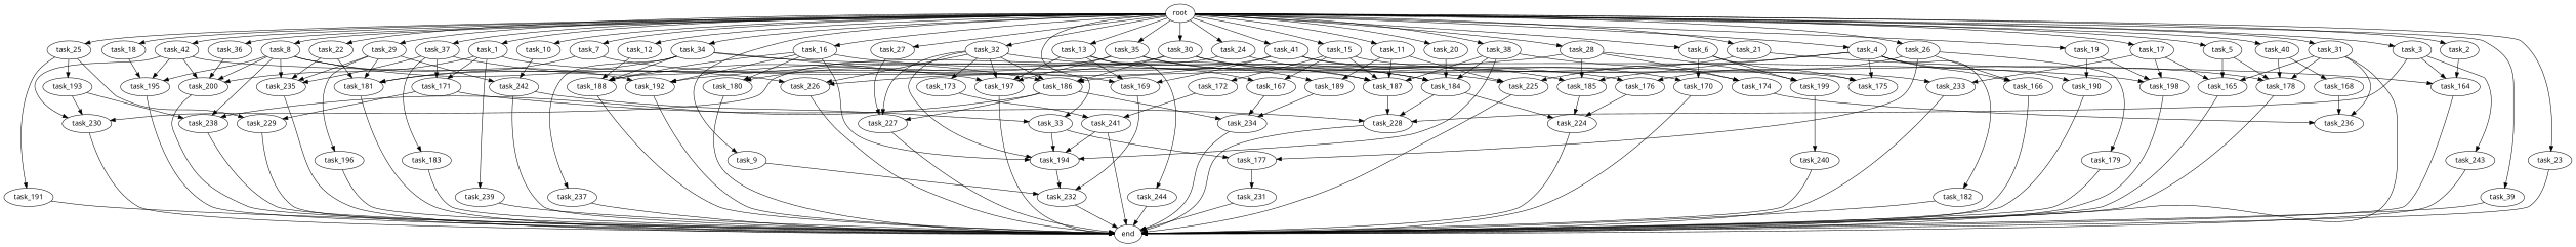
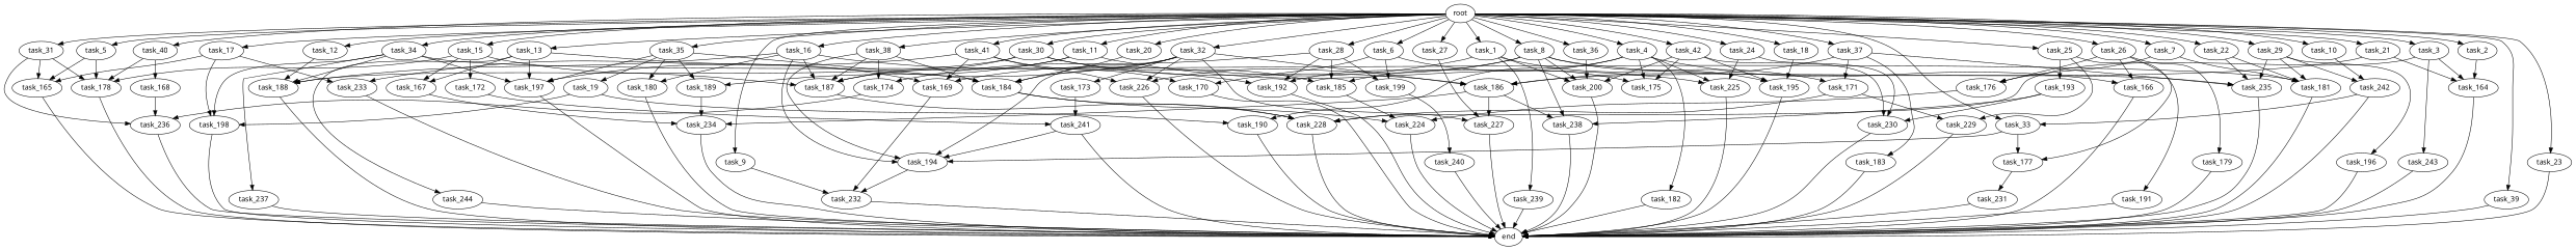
  digraph {
    fontname="Noto Sans"
    node [fontname="Noto Sans"]
    edge [fontname="Noto Sans"]
    task_8
    task_200
    task_192
    task_238
    task_195
    task_226
    task_235
    end
    task_239
    task_173
    task_241
    task_194
    task_17
    task_233
    task_198
    task_165
    task_183
    task_242
    task_33
    task_35
    task_184
    task_189
    task_180
    task_197
    task_224
    task_228
    task_234
    task_26
    task_166
    task_177
    task_176
    task_179
    task_231
    task_15
    task_167
    task_187
    task_178
    task_172
    task_227
    task_232
    task_186
    task_7
    task_181
    task_225
    task_13
    task_169
    task_244
    task_30
    task_188
    task_185
    task_5
    task_6
    task_170
    task_175
    task_199
    task_240
    task_22
    task_3
    task_164
    task_243
    task_236
    task_230
    task_42
    task_193
    task_16
    task_191
    task_27
    root
    task_12
    task_21
    task_18
    task_31
    task_9
    task_32
    task_28
    task_29
    task_34
    task_10
    task_2
    task_41
    task_38
    task_39
    task_24
    task_19
    task_36
    task_25
    task_4
    task_40
    task_23
    task_37
    task_1
    task_20
    task_11
    task_174
    task_196
    task_237
    task_190
    task_229
    task_182
    task_168
    task_171
    task_8 -> task_200
    task_8 -> task_192
    task_8 -> task_238
    task_8 -> task_195
    task_8 -> task_226
    task_8 -> task_235
    task_200 -> end
    task_192 -> end
    task_238 -> end
    task_195 -> end
    task_226 -> end
    task_235 -> end
    task_239 -> end
    task_173 -> task_241
    task_241 -> end
    task_241 -> task_194
    task_194 -> task_232
    task_17 -> task_233
    task_17 -> task_198
    task_17 -> task_165
    task_233 -> end
    task_198 -> end
    task_165 -> end
    task_183 -> end
    task_242 -> end
    task_242 -> task_33
    task_33 -> task_194
    task_33 -> task_177
    task_35 -> task_184
    task_35 -> task_189
    task_35 -> task_180
    task_35 -> task_197
    task_184 -> task_224
    task_184 -> task_228
    task_189 -> task_234
    task_180 -> end
    task_197 -> end
    task_224 -> end
    task_228 -> end
    task_234 -> end
    task_26 -> task_166
    task_26 -> task_177
    task_26 -> task_176
    task_26 -> task_179
    task_166 -> end
    task_177 -> task_231
    task_176 -> task_224
    task_179 -> end
    task_231 -> end
    task_15 -> task_167
    task_15 -> task_187
    task_15 -> task_178
    task_15 -> task_172
    task_167 -> task_234
    task_187 -> task_228
    task_178 -> end
    task_172 -> task_241
    task_227 -> end
    task_232 -> end
    task_186 -> task_238
    task_186 -> task_234
    task_186 -> task_227
    task_7 -> task_176
    task_7 -> task_181
    task_181 -> end
    task_225 -> end
    task_13 -> task_197
    task_13 -> task_167
    task_13 -> task_169
    task_13 -> task_244
    task_169 -> task_232
    task_244 -> end
    task_30 -> task_187
    task_30 -> task_186
    task_30 -> task_188
    task_30 -> task_185
    task_188 -> end
    task_185 -> task_224
    task_5 -> task_165
    task_5 -> task_178
    task_6 -> task_170
    task_6 -> task_175
    task_6 -> task_199
    task_170 -> end
    task_199 -> task_240
    task_240 -> end
    task_22 -> task_235
    task_22 -> task_181
    task_3 -> task_228
    task_3 -> task_164
    task_3 -> task_243
    task_164 -> end
    task_243 -> end
-   task_31 -> end
+   task_236 -> end
    task_230 -> end
    task_42 -> task_200
    task_42 -> task_195
    task_42 -> task_175
    task_42 -> task_230
    task_193 -> task_238
    task_193 -> task_230
    task_16 -> task_192
    task_16 -> task_194
    task_16 -> task_180
    task_16 -> task_187
    task_16 -> task_188
    task_191 -> end
    task_27 -> task_227
    root -> task_8
    root -> task_17
    root -> task_33
    root -> task_35
    root -> task_26
    root -> task_15
    root -> task_7
    root -> task_13
    root -> task_30
    root -> task_5
    root -> task_6
    root -> task_22
    root -> task_3
    root -> task_42
    root -> task_16
    root -> task_27
    root -> task_12
    root -> task_21
    root -> task_18
    root -> task_31
    root -> task_9
    root -> task_32
    root -> task_28
    root -> task_29
    root -> task_34
    root -> task_10
    root -> task_2
    root -> task_41
    root -> task_38
    root -> task_39
    root -> task_24
-   root -> task_19
+   task_35 -> task_19
    root -> task_36
    root -> task_25
    root -> task_4
    root -> task_40
    root -> task_23
    root -> task_37
    root -> task_1
    root -> task_20
    root -> task_11
    task_12 -> task_188
    task_21 -> task_186
    task_21 -> task_164
    task_18 -> task_195
    task_31 -> task_165
    task_31 -> task_178
    task_31 -> task_236
    task_9 -> task_232
    task_32 -> task_226
    task_32 -> task_173
    task_32 -> task_194
    task_32 -> task_184
    task_32 -> task_197
    task_32 -> task_227
    task_32 -> task_186
    task_28 -> task_192
    task_28 -> task_185
    task_28 -> task_199
    task_28 -> task_174
    task_29 -> task_235
    task_29 -> task_242
    task_29 -> task_181
    task_29 -> task_196
    task_34 -> task_198
    task_34 -> task_197
    task_34 -> task_181
    task_34 -> task_188
    task_34 -> task_237
    task_10 -> task_242
    task_2 -> task_164
    task_41 -> task_226
    task_41 -> task_233
    task_41 -> task_169
    task_41 -> task_170
    task_38 -> task_194
    task_38 -> task_184
    task_38 -> task_187
    task_38 -> task_174
    task_39 -> end
    task_24 -> task_225
    task_24 -> task_230
    task_19 -> task_198
    task_19 -> task_190
    task_36 -> task_200
    task_25 -> task_193
    task_25 -> task_191
    task_25 -> task_229
    task_4 -> task_166
    task_4 -> task_225
    task_4 -> task_185
    task_4 -> task_175
    task_4 -> task_190
    task_4 -> task_182
    task_40 -> task_178
    task_40 -> task_168
    task_23 -> end
    task_37 -> task_235
    task_37 -> task_183
    task_37 -> task_186
    task_37 -> task_171
    task_1 -> task_200
    task_1 -> task_239
    task_1 -> task_169
    task_1 -> task_171
    task_20 -> task_184
    task_11 -> task_189
    task_11 -> task_187
    task_11 -> task_225
    task_174 -> task_236
    task_196 -> end
    task_237 -> end
    task_190 -> end
    task_229 -> end
    task_182 -> end
    task_168 -> task_236
    task_171 -> task_228
    task_171 -> task_229
  }
